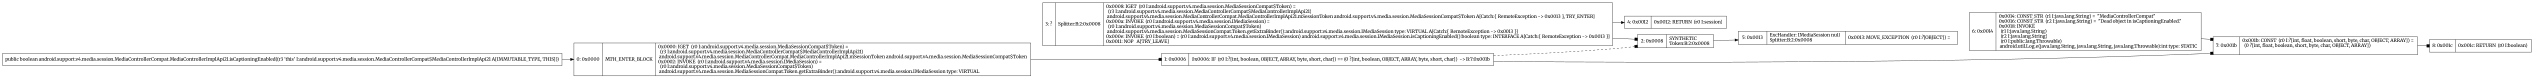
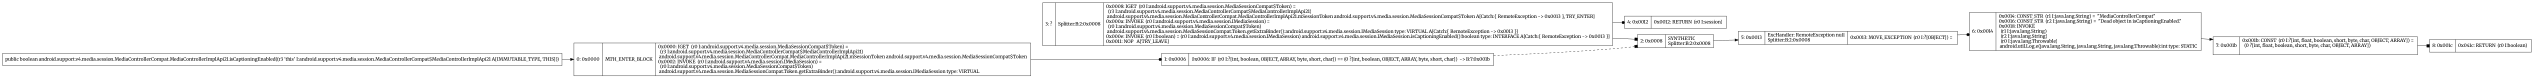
  digraph {
    fontname=Merriweather
    rankdir=LR
    node [fontname=Merriweather shape=record]
    edge [arrowhead=box fontname=Merriweather]
    n1 [label="{0\:\ 0x0000|MTH_ENTER_BLOCK\l|0x0000: IGET  (r0 I:android.support.v4.media.session.MediaSessionCompat$Token) = \l  (r3 I:android.support.v4.media.session.MediaControllerCompat$MediaControllerImplApi21)\l android.support.v4.media.session.MediaControllerCompat.MediaControllerImplApi21.mSessionToken android.support.v4.media.session.MediaSessionCompat$Token \l0x0002: INVOKE  (r0 I:android.support.v4.media.session.IMediaSession) = \l  (r0 I:android.support.v4.media.session.MediaSessionCompat$Token)\l android.support.v4.media.session.MediaSessionCompat.Token.getExtraBinder():android.support.v4.media.session.IMediaSession type: VIRTUAL \l}"]
    n2 [label="{1\:\ 0x0006|0x0006: IF  (r0 I:?[int, boolean, OBJECT, ARRAY, byte, short, char]) == (0 ?[int, boolean, OBJECT, ARRAY, byte, short, char])  \-\> B:7:0x001b \l}"]
-   n3 [label="{2\:\ 0x0008|SYNTHETIC\lToken:B:2:0x0008\l}"]
+   n3 [label="{2\:\ 0x0008|SYNTHETIC\lSplitter:B:2:0x0008\l}"]
    n4 [label="{7\:\ 0x001b|0x001b: CONST  (r0 I:?[int, float, boolean, short, byte, char, OBJECT, ARRAY]) = \l  (0 ?[int, float, boolean, short, byte, char, OBJECT, ARRAY])\l \l}"]
-   n5 [label="{5\:\ 0x0013|ExcHandler: IMediaSession null\lSplitter:B:2:0x0008\l|0x0013: MOVE_EXCEPTION  (r0 I:?[OBJECT]) =  \l}"]
-   n6 [label="{8\:\ 0x001c|0x001c: RETURN  (r0 I:boolean) \l}"]
+   n5 [label="{5\:\ 0x0013|ExcHandler: RemoteException null\lSplitter:B:2:0x0008\l|0x0013: MOVE_EXCEPTION  (r0 I:?[OBJECT]) =  \l}"]
+   n6 [label="{8\:\ 0x001c|0x041c: RETURN  (r0 I:boolean) \l}"]
    n7 [label="{3\:\ ?|Splitter:B:2:0x0008\l|0x0008: IGET  (r0 I:android.support.v4.media.session.MediaSessionCompat$Token) = \l  (r3 I:android.support.v4.media.session.MediaControllerCompat$MediaControllerImplApi21)\l android.support.v4.media.session.MediaControllerCompat.MediaControllerImplApi21.mSessionToken android.support.v4.media.session.MediaSessionCompat$Token A[Catch:\{ RemoteException \-\> 0x0013 \}, TRY_ENTER]\l0x000a: INVOKE  (r0 I:android.support.v4.media.session.IMediaSession) = \l  (r0 I:android.support.v4.media.session.MediaSessionCompat$Token)\l android.support.v4.media.session.MediaSessionCompat.Token.getExtraBinder():android.support.v4.media.session.IMediaSession type: VIRTUAL A[Catch:\{ RemoteException \-\> 0x0013 \}]\l0x000e: INVOKE  (r0 I:boolean) = (r0 I:android.support.v4.media.session.IMediaSession) android.support.v4.media.session.IMediaSession.isCaptioningEnabled():boolean type: INTERFACE A[Catch:\{ RemoteException \-\> 0x0013 \}]\l0x0011: NOP   A[TRY_LEAVE]\l}"]
    n8 [label="{4\:\ 0x0012|0x0012: RETURN  (r0 I:session) \l}"]
-   n9 [label="{6\:\ 0x0014|0x0014: CONST_STR  (r1 I:java.lang.String) =  \"MediaControllerCompat\" \l0x0016: CONST_STR  (r2 I:java.lang.String) =  \"Dead object in isCaptioningEnabled.\" \l0x0018: INVOKE  \l  (r1 I:java.lang.String)\l  (r2 I:java.lang.String)\l  (r0 I:public.lang.Throwable)\l android.util.Log.e(java.lang.String, java.lang.String, java.lang.Throwable):int type: STATIC \l}"]
+   n9 [label="{6\:\ 0x0014|0x0014: CONST_STR  (r1 I:java.lang.String) =  \"MediaControllerCompat\" \l0x0016: CONST_STR  (r2 I:java.lang.String) =  \"Dead object in isCaptioningEnabled.\" \l0x0018: INVOKE  \l  (r1 I:java.lang.String)\l  (r2 I:java.lang.String)\l  (r0 I:java.lang.Throwable)\l android.util.Log.e(java.lang.String, java.lang.String, java.lang.Throwable):int type: STATIC \l}"]
    n10 [label="{public boolean android.support.v4.media.session.MediaControllerCompat.MediaControllerImplApi21.isCaptioningEnabled((r3 'this' I:android.support.v4.media.session.MediaControllerCompat$MediaControllerImplApi21 A[IMMUTABLE_TYPE, THIS])) }"]
-   n1 -> n2
+   n1 -> n2 [arrowhead=dot]
    n2 -> n3 [style=dashed]
-   n2 -> n4
    n3 -> n5 [arrowhead=normal]
    n4 -> n6
+   n5 -> n9 [arrowhead=dot]
    n7 -> n3
-   n7 -> n8 [arrowhead=normal]
-   n9 -> n4
+   n7 -> n8 [arrowhead=dot]
+   n9 -> n4 [arrowhead=normal]
    n10 -> n1 [arrowhead=normal]
  }
